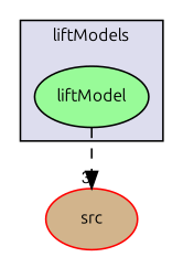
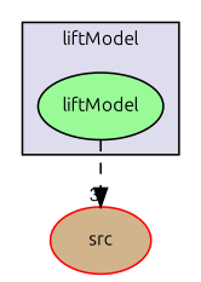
  digraph {
    compound=true
    fontname=Ubuntu
    node [fontname=Ubuntu fontsize=10 shape=ellipse style=filled]
    n1 [fillcolor=palegreen label=liftModel pencolor=black]
    n2 [color=red label=src fillcolor=tan]
    subgraph cluster_1 {
      bgcolor="#ddddee"
      fontsize=10
-     label=liftModels
+     label=liftModel
      pencolor=black
      n1
    }
    n1 -> n2 [headlabel=3 labeldistance=1.5 labelfontname=FreeSans labelfontsize=10 style=dashed fontname=Ubuntu]
  }
